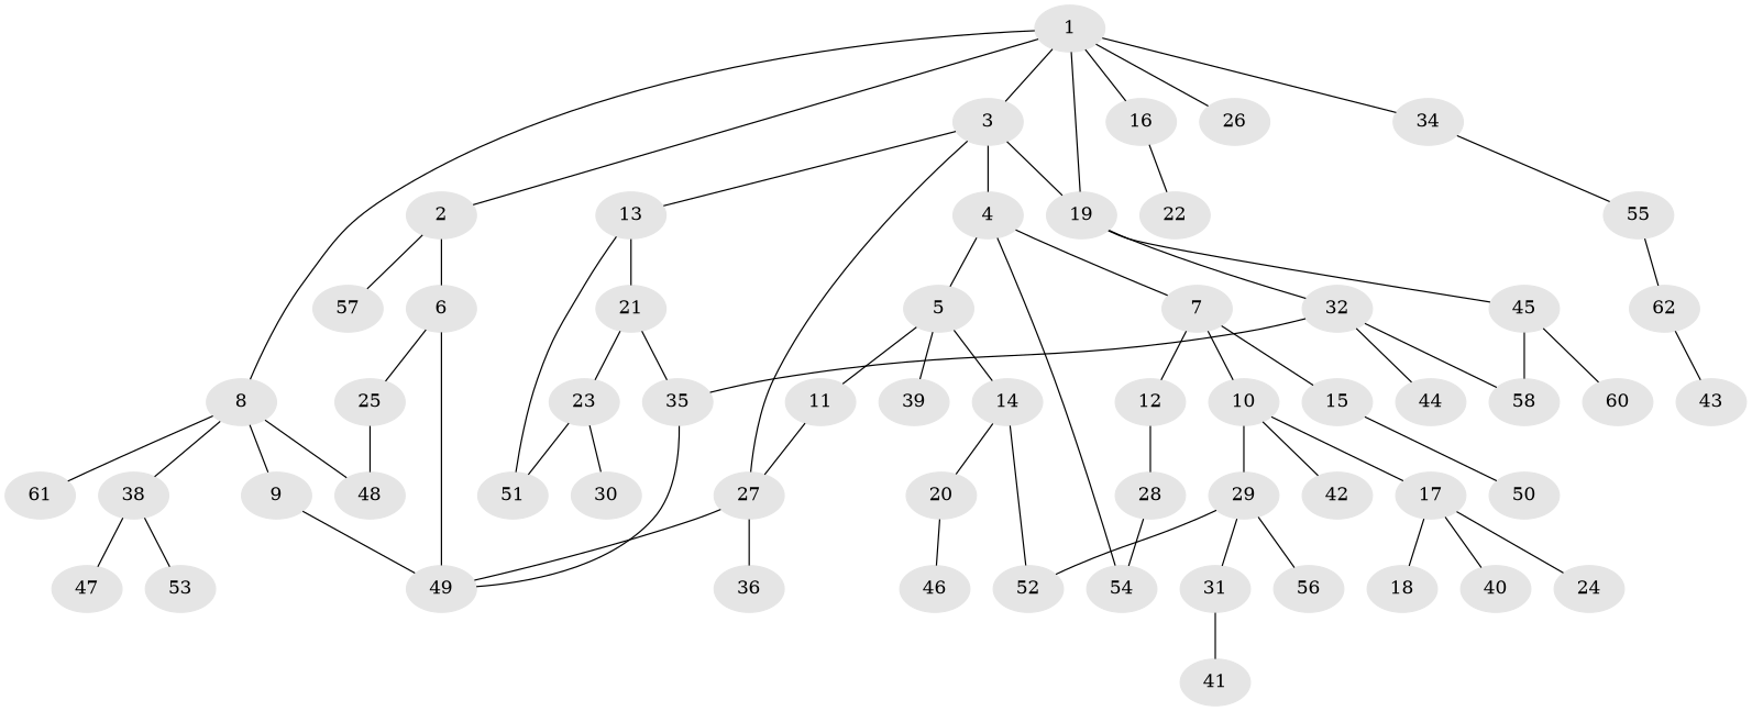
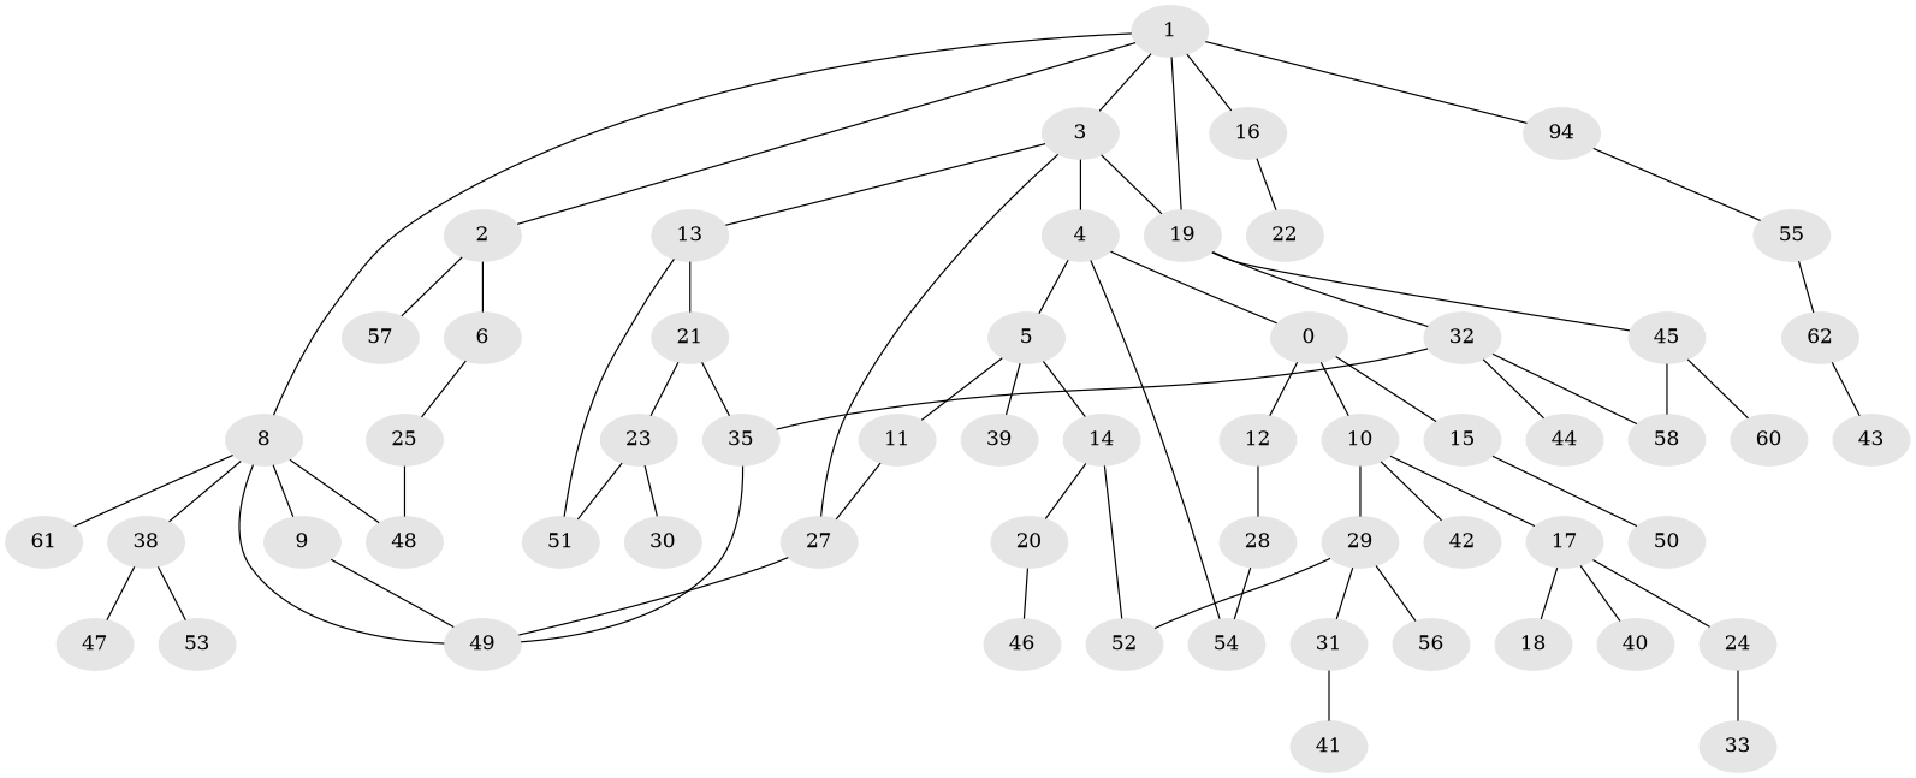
  graph {
    node [color=gray90 style=filled]
    1
    2
    3
    8
    16
-   26
-   34
+   34 [label=94]
    19
    6
    57
    4
    13
    27
    9
    38
    48
    49
    61
    22
    55
    25
    5
-   7
+   7 [label=0]
    54
    21
    51
    32
    45
-   36
    11
    14
    39
    10
    12
    15
    20
    52
    17
    29
    42
    28
    50
    47
    53
    18
    24
    40
    31
    56
    23
    35
    46
+   33
    44
    58
    60
    30
    41
    62
    43
    1 -- 2
    1 -- 3
    1 -- 8
    1 -- 16
-   1 -- 26
    1 -- 34
    1 -- 19
    2 -- 6
    2 -- 57
    3 -- 19
    3 -- 4
    3 -- 13
    3 -- 27
    8 -- 9
    8 -- 38
    8 -- 48
-   6 -- 49
+   8 -- 49
    8 -- 61
    16 -- 22
    34 -- 55
    19 -- 32
    19 -- 45
    6 -- 25
    4 -- 5
    4 -- 7
    4 -- 54
    13 -- 21
    13 -- 51
    27 -- 49
-   27 -- 36
    9 -- 49
    38 -- 47
    38 -- 53
    55 -- 62
    25 -- 48
    5 -- 11
    5 -- 14
    5 -- 39
    7 -- 10
    7 -- 12
    7 -- 15
    21 -- 23
    21 -- 35
    32 -- 35
    32 -- 44
    32 -- 58
    45 -- 58
    45 -- 60
    11 -- 27
    14 -- 20
    14 -- 52
    10 -- 17
    10 -- 29
    10 -- 42
    12 -- 28
    15 -- 50
    20 -- 46
    17 -- 18
    17 -- 24
    17 -- 40
    29 -- 52
    29 -- 31
    29 -- 56
    28 -- 54
+   24 -- 33
    31 -- 41
    23 -- 51
    23 -- 30
    35 -- 49
    62 -- 43
  }
